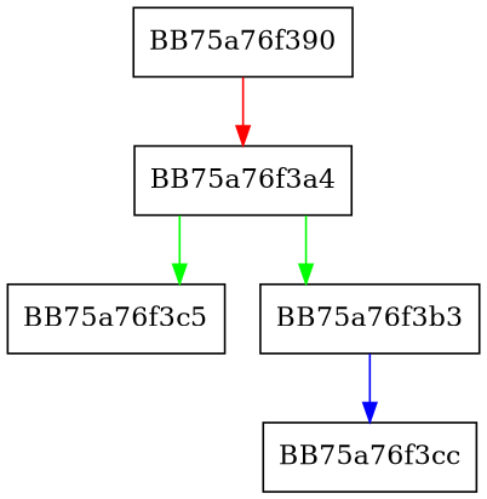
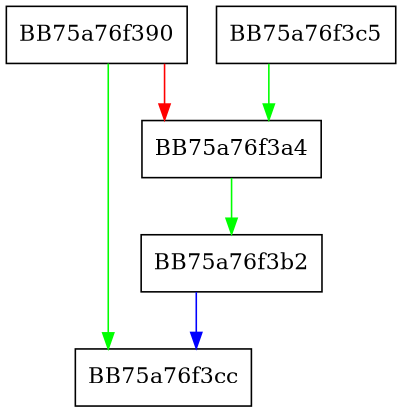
  digraph {
    splines=ortho
    node [shape=box]
    edge [color=green]
    BB75a76f390
    BB75a76f3cc
    BB75a76f3a4
    BB75a76f3c5
-   BB75a76f3b2 [label=BB75a76f3b3]
+   BB75a76f3b2
+   BB75a76f390 -> BB75a76f3cc
    BB75a76f390 -> BB75a76f3a4 [color=red]
-   BB75a76f3a4 -> BB75a76f3c5
+   BB75a76f3c5 -> BB75a76f3a4
    BB75a76f3a4 -> BB75a76f3b2
    BB75a76f3b2 -> BB75a76f3cc [color=blue]
  }
